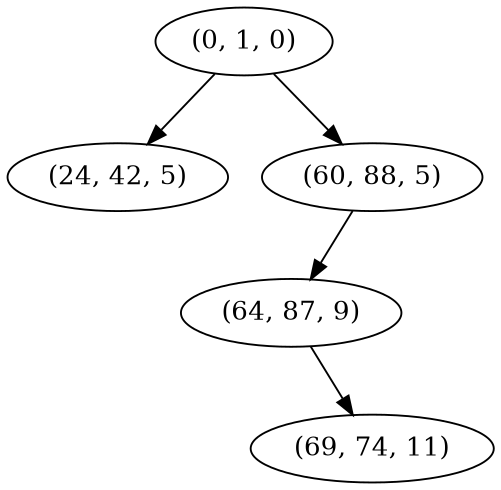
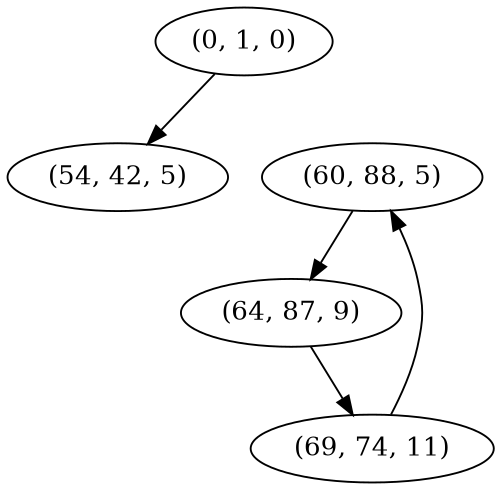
  digraph {
    n1 [label="(0, 1, 0)"]
-   "(24, 42, 5)"
+   "(24, 42, 5)" [label="(54, 42, 5)"]
    "(60, 88, 5)"
    n4 [label="(64, 87, 9)"]
    "(69, 74, 11)"
    n1 -> "(24, 42, 5)"
-   n1 -> "(60, 88, 5)"
+   "(69, 74, 11)" -> "(60, 88, 5)"
    "(60, 88, 5)" -> n4
    n4 -> "(69, 74, 11)"
  }
